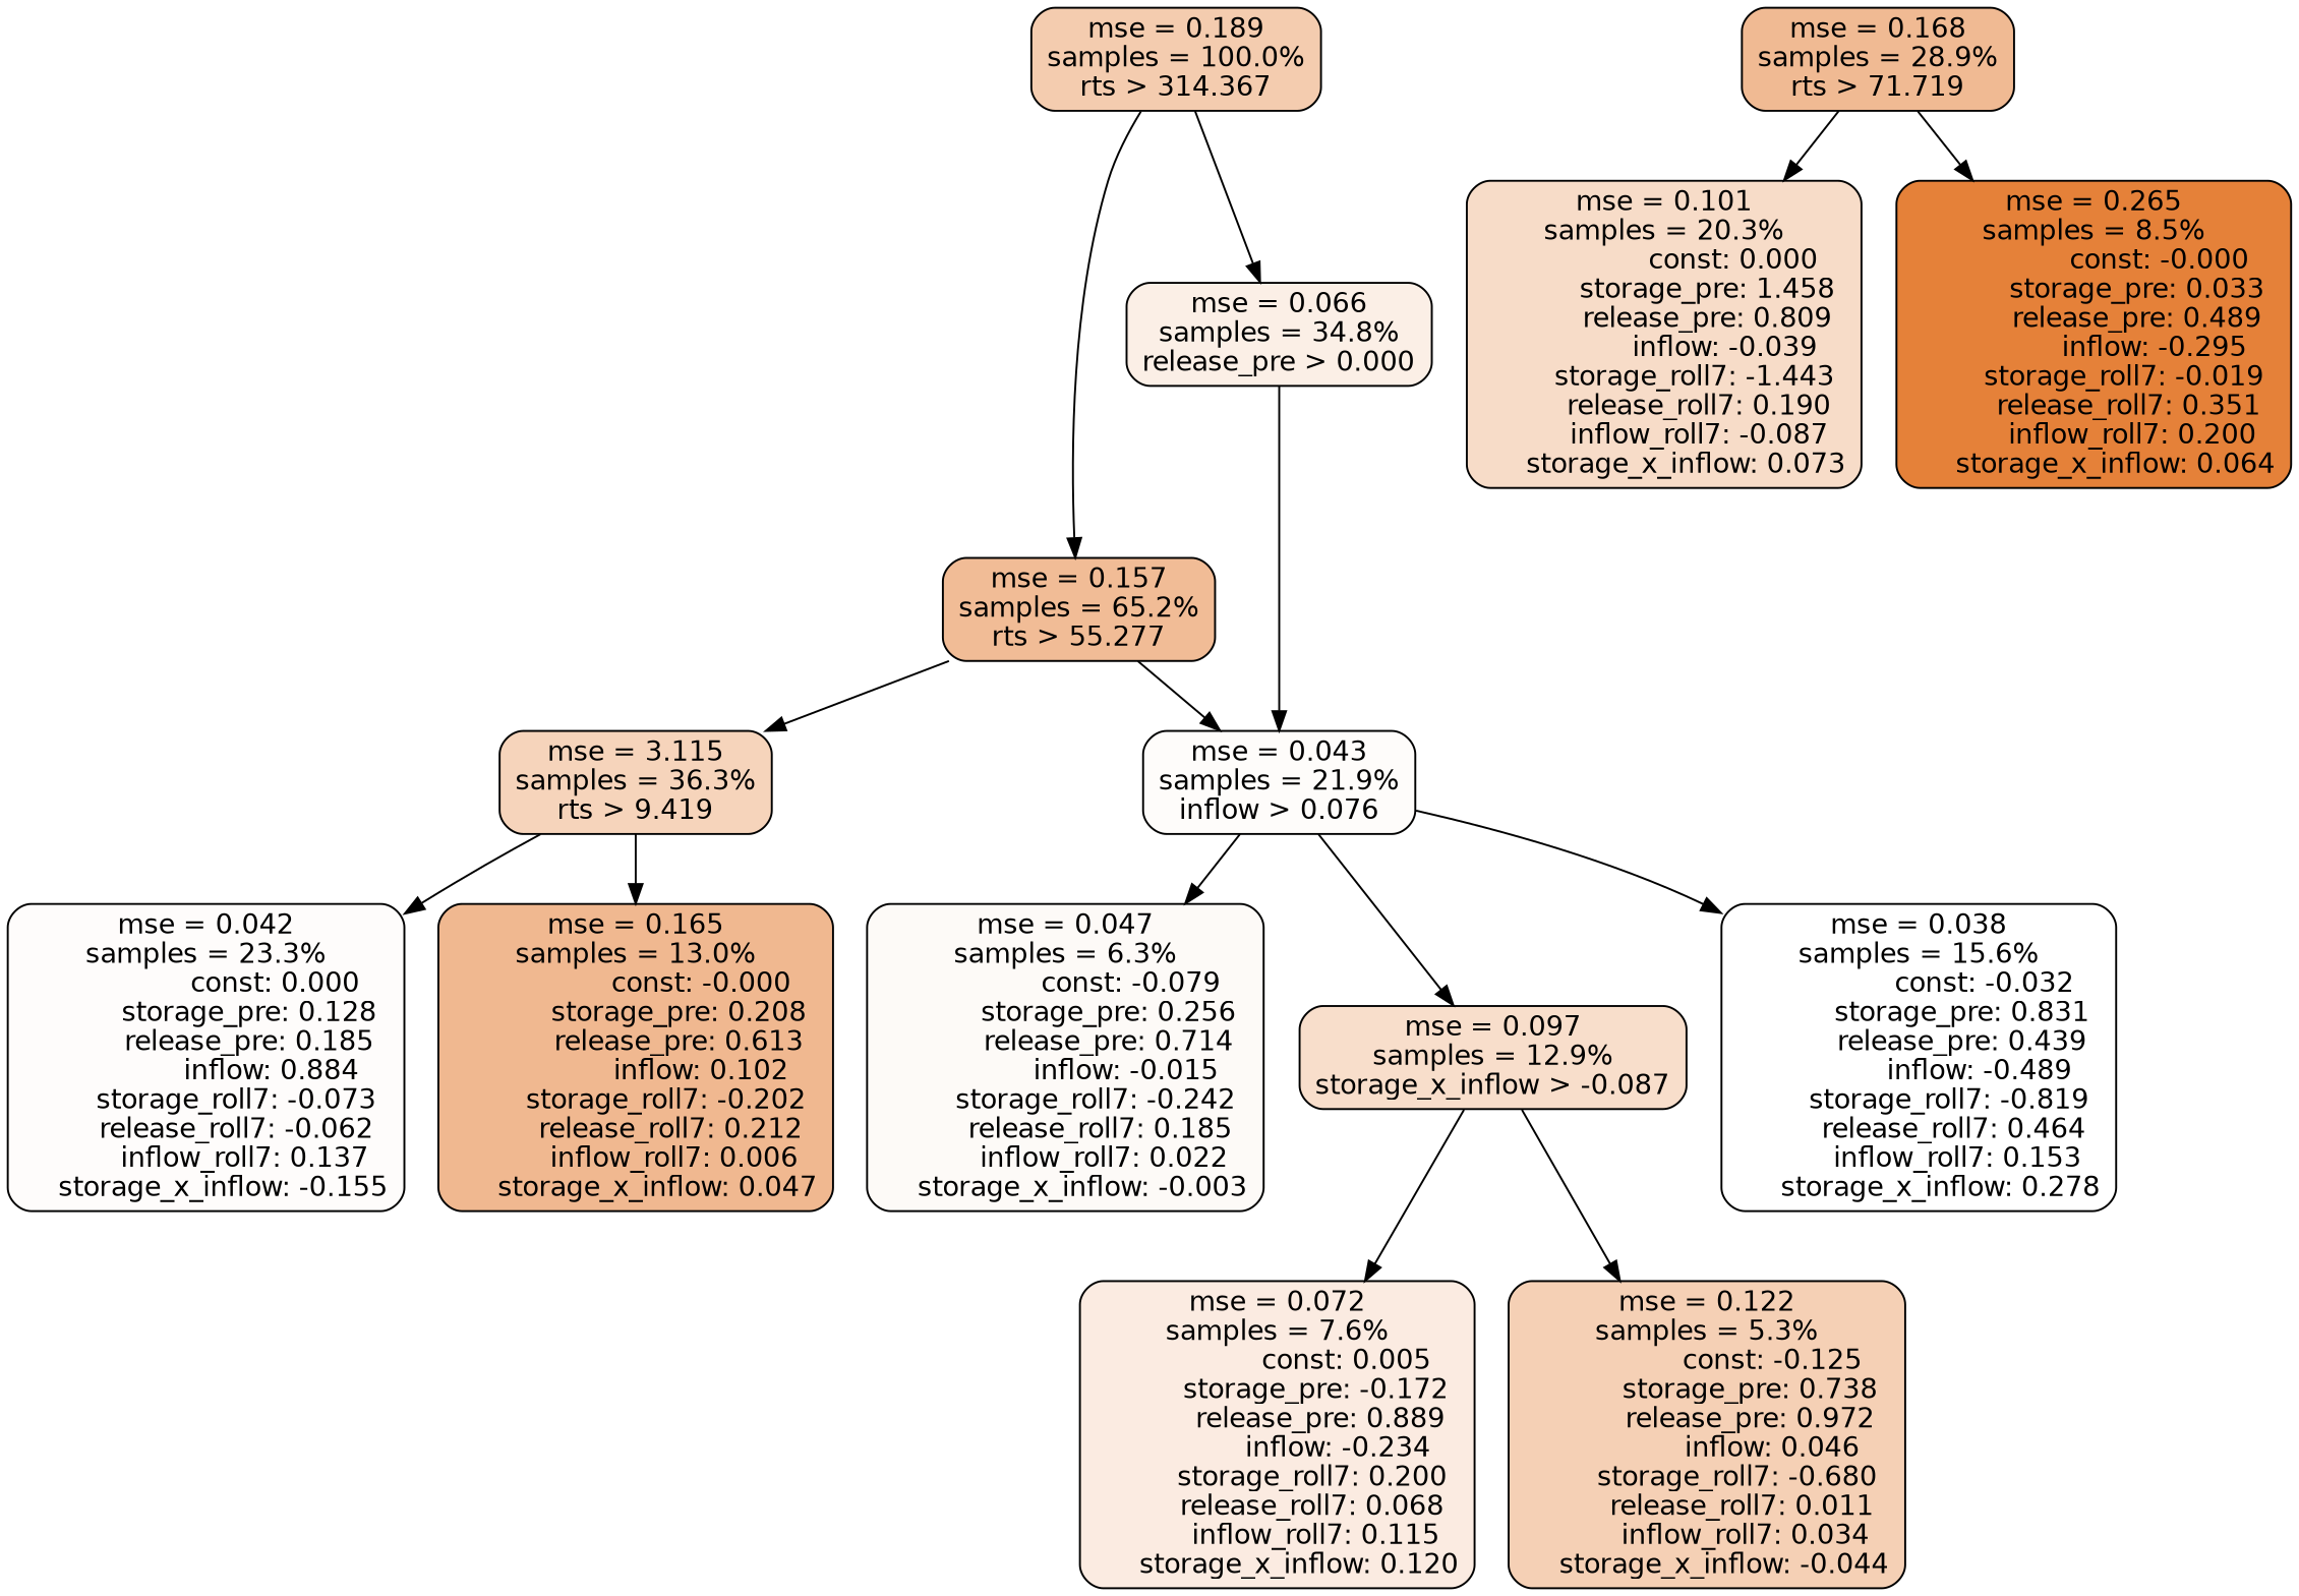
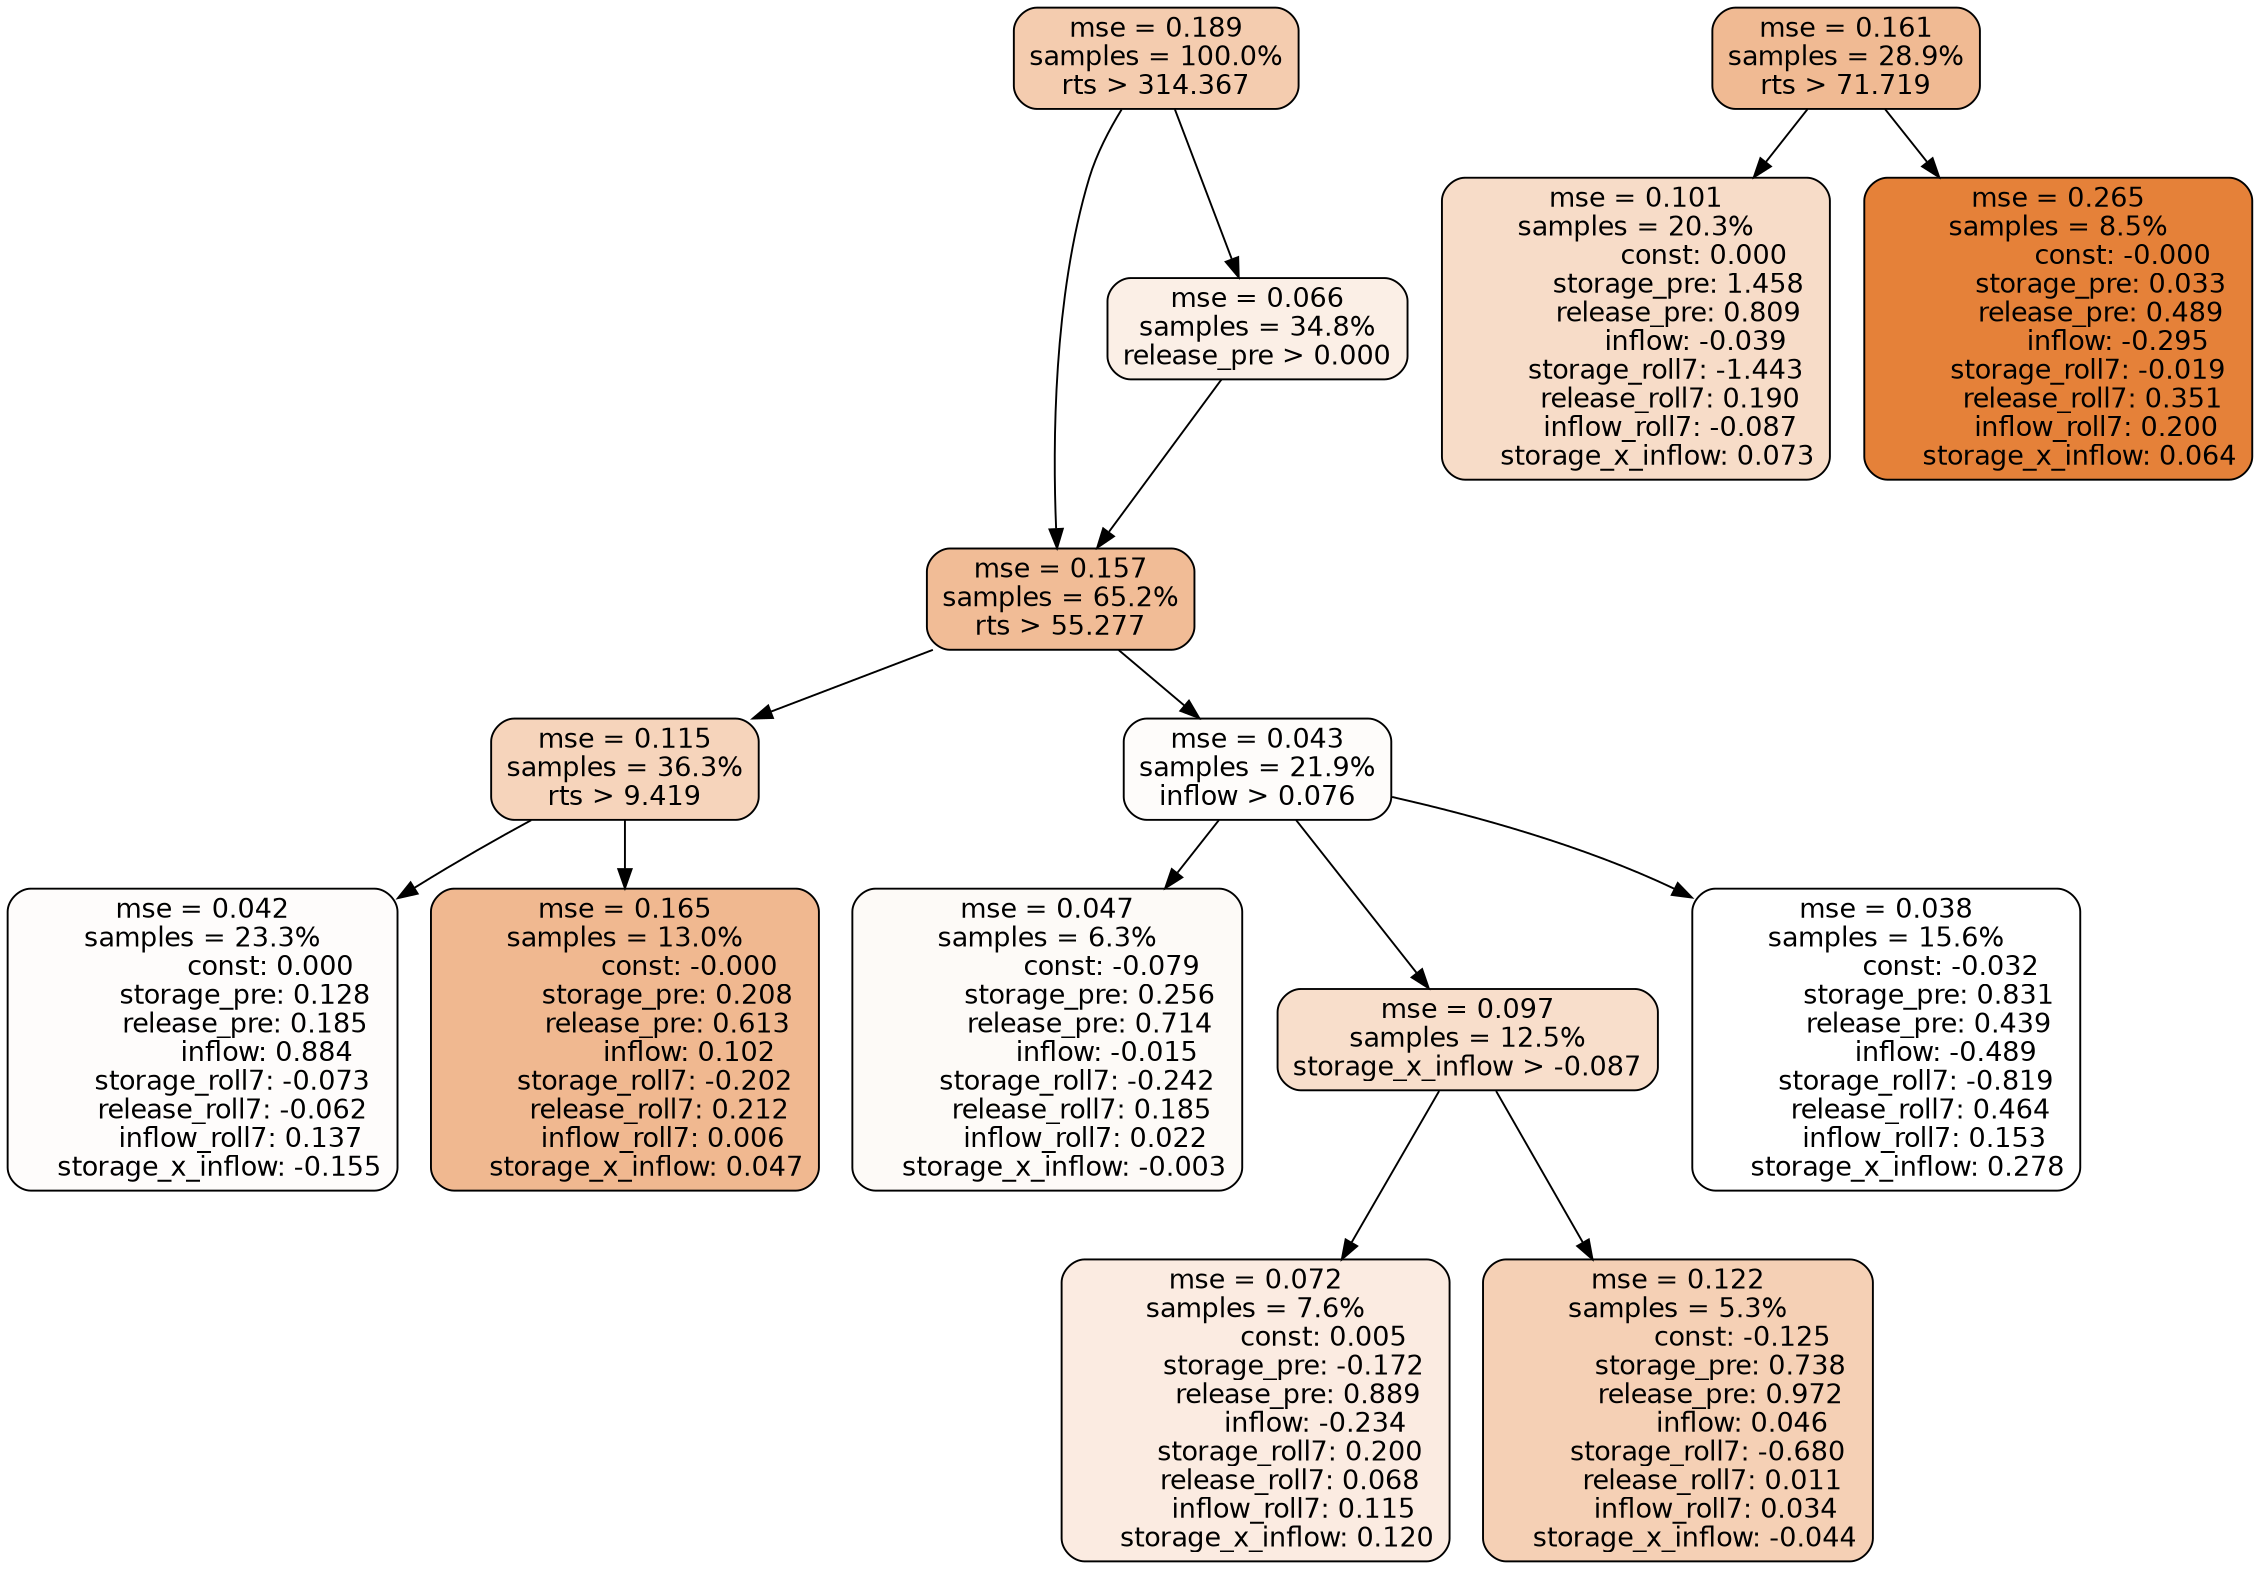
  digraph {
    node [color=black fontname=helvetica shape=rectangle style="filled, rounded"]
    edge [fontname=helvetica]
    n1 [fillcolor="#f4ccaf" label="mse = 0.189\nsamples = 100.0%\nrts > 314.367"]
    n2 [fillcolor="#fbefe6" label="mse = 0.066\nsamples = 34.8%\nrelease_pre > 0.000"]
    n3 [fillcolor="#f1bc96" label="mse = 0.157\nsamples = 65.2%\nrts > 55.277"]
    n4 [fillcolor="#fefcfa" label="mse = 0.043\nsamples = 21.9%\ninflow > 0.076"]
-   n5 [fillcolor="#f6d4bb" label="mse = 3.115\nsamples = 36.3%\nrts > 9.419"]
-   n6 [fillcolor="#f8decb" label="mse = 0.097\nsamples = 12.9%\nstorage_x_inflow > -0.087"]
+   n5 [fillcolor="#f6d4bb" label="mse = 0.115\nsamples = 36.3%\nrts > 9.419"]
+   n6 [fillcolor="#f8decb" label="mse = 0.097\nsamples = 12.5%\nstorage_x_inflow > -0.087"]
    n7 [fillcolor="#ffffff" label="mse = 0.038\nsamples = 15.6%\n               const: -0.032\n          storage_pre: 0.831\n          release_pre: 0.439\n              inflow: -0.489\n       storage_roll7: -0.819\n        release_roll7: 0.464\n         inflow_roll7: 0.153\n     storage_x_inflow: 0.278"]
    n8 [fillcolor="#fdfaf7" label="mse = 0.047\nsamples = 6.3%\n               const: -0.079\n          storage_pre: 0.256\n          release_pre: 0.714\n              inflow: -0.015\n       storage_roll7: -0.242\n        release_roll7: 0.185\n         inflow_roll7: 0.022\n    storage_x_inflow: -0.003"]
    n9 [fillcolor="#fbebe1" label="mse = 0.072\nsamples = 7.6%\n                const: 0.005\n         storage_pre: -0.172\n          release_pre: 0.889\n              inflow: -0.234\n        storage_roll7: 0.200\n        release_roll7: 0.068\n         inflow_roll7: 0.115\n     storage_x_inflow: 0.120"]
    n10 [fillcolor="#f5d0b5" label="mse = 0.122\nsamples = 5.3%\n               const: -0.125\n          storage_pre: 0.738\n          release_pre: 0.972\n               inflow: 0.046\n       storage_roll7: -0.680\n        release_roll7: 0.011\n         inflow_roll7: 0.034\n    storage_x_inflow: -0.044"]
    n11 [fillcolor="#fefcfb" label="mse = 0.042\nsamples = 23.3%\n                const: 0.000\n          storage_pre: 0.128\n          release_pre: 0.185\n               inflow: 0.884\n       storage_roll7: -0.073\n       release_roll7: -0.062\n         inflow_roll7: 0.137\n    storage_x_inflow: -0.155"]
    n12 [fillcolor="#f0b890" label="mse = 0.165\nsamples = 13.0%\n               const: -0.000\n          storage_pre: 0.208\n          release_pre: 0.613\n               inflow: 0.102\n       storage_roll7: -0.202\n        release_roll7: 0.212\n         inflow_roll7: 0.006\n     storage_x_inflow: 0.047"]
-   n13 [fillcolor="#f0ba93" label="mse = 0.168\nsamples = 28.9%\nrts > 71.719"]
+   n13 [fillcolor="#f0ba93" label="mse = 0.161\nsamples = 28.9%\nrts > 71.719"]
    n14 [fillcolor="#f7dcc8" label="mse = 0.101\nsamples = 20.3%\n                const: 0.000\n          storage_pre: 1.458\n          release_pre: 0.809\n              inflow: -0.039\n       storage_roll7: -1.443\n        release_roll7: 0.190\n        inflow_roll7: -0.087\n     storage_x_inflow: 0.073"]
    n15 [fillcolor="#e58139" label="mse = 0.265\nsamples = 8.5%\n               const: -0.000\n          storage_pre: 0.033\n          release_pre: 0.489\n              inflow: -0.295\n       storage_roll7: -0.019\n        release_roll7: 0.351\n         inflow_roll7: 0.200\n     storage_x_inflow: 0.064"]
    n1 -> n2
    n1 -> n3
-   n2 -> n4
+   n2 -> n3
    n3 -> n4
    n3 -> n5
    n4 -> n6
    n4 -> n7
    n4 -> n8
    n5 -> n11
    n5 -> n12
    n6 -> n9
    n6 -> n10
    n13 -> n14
    n13 -> n15
  }
